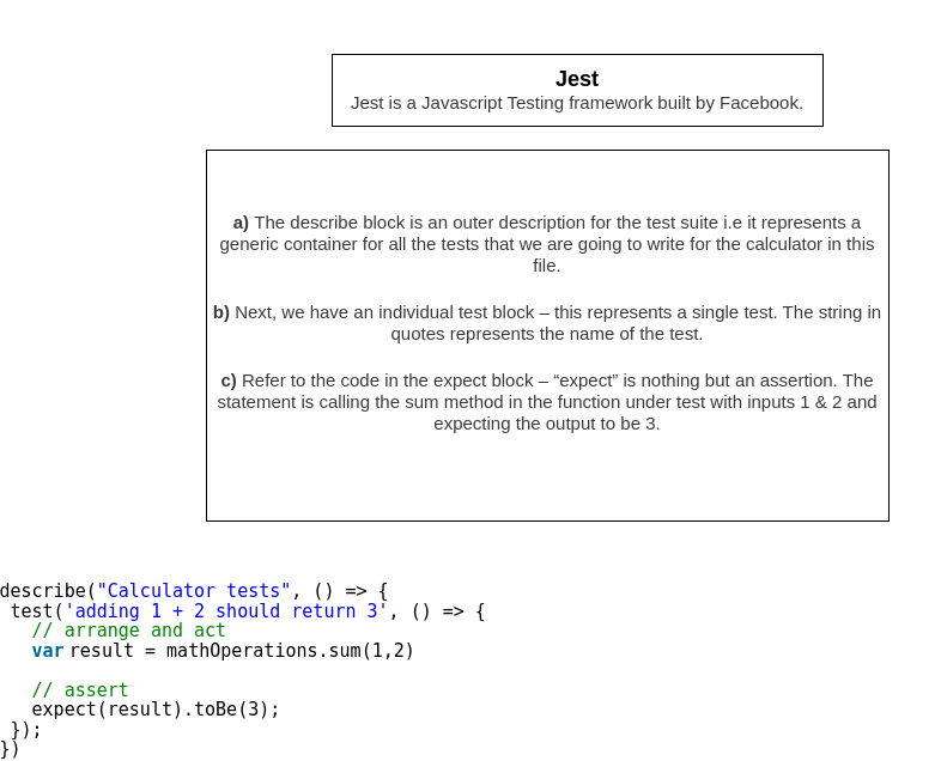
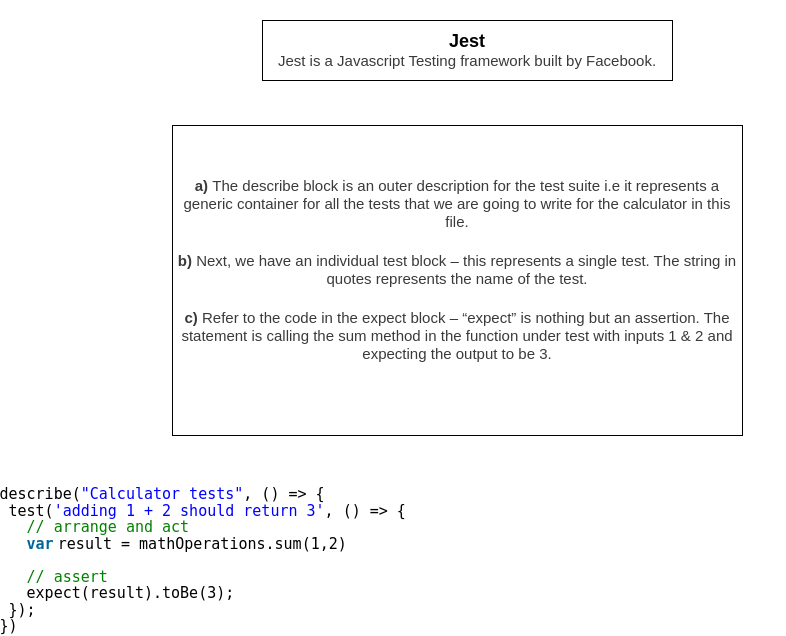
  <mxCell id="0" />
  <mxCell id="1" parent="0" />
- <mxCell id="2" value="&lt;font style=&quot;font-size: 18px&quot;&gt;&lt;b&gt;Jest&lt;/b&gt;&lt;/font&gt;&lt;br&gt;&lt;span style=&quot;color: rgb(58 , 58 , 58) ; font-family: &amp;#34;work sans&amp;#34; , sans-serif ; font-size: 15px ; background-color: rgb(255 , 255 , 255)&quot;&gt;Jest is a Javascript Testing framework built by Facebook.&lt;/span&gt;" style="rounded=0;whiteSpace=wrap;html=1;" parent="1" vertex="1"><mxGeometry x="125" y="45" width="410" height="60" as="geometry" /></mxCell>
+ <mxCell id="2" value="&lt;font style=&quot;font-size: 18px&quot;&gt;&lt;b&gt;Jest&lt;/b&gt;&lt;/font&gt;&lt;br&gt;&lt;span style=&quot;color: rgb(58 , 58 , 58) ; font-family: &amp;#34;work sans&amp;#34; , sans-serif ; font-size: 15px ; background-color: rgb(255 , 255 , 255)&quot;&gt;Jest is a Javascript Testing framework built by Facebook.&lt;/span&gt;" style="rounded=0;whiteSpace=wrap;html=1;" parent="1" vertex="1"><mxGeometry x="110" y="20" width="410" height="60" as="geometry" /></mxCell>
  <mxCell id="3" value="&lt;p style=&quot;font-size: 15px ; border: 0px ; margin: 0px 0px 1.4em ; padding: 0px ; color: rgb(58 , 58 , 58) ; font-family: &amp;#34;work sans&amp;#34; , sans-serif ; background-color: rgb(255 , 255 , 255)&quot;&gt;&lt;span style=&quot;border: 0px ; margin: 0px ; padding: 0px ; font-weight: 700&quot;&gt;a)&lt;/span&gt;&amp;nbsp;The describe block is an outer description for the test suite i.e it represents a generic container for all the tests that we are going to write for the calculator in this file.&lt;/p&gt;&lt;p style=&quot;font-size: 15px ; border: 0px ; margin: 0px 0px 1.4em ; padding: 0px ; color: rgb(58 , 58 , 58) ; font-family: &amp;#34;work sans&amp;#34; , sans-serif ; background-color: rgb(255 , 255 , 255)&quot;&gt;&lt;span style=&quot;border: 0px ; margin: 0px ; padding: 0px ; font-weight: 700&quot;&gt;b)&lt;/span&gt;&amp;nbsp;Next, we have an individual test block – this represents a single test. The string in quotes represents the name of the test.&lt;/p&gt;&lt;p style=&quot;font-size: 15px ; border: 0px ; margin: 0px 0px 1.4em ; padding: 0px ; color: rgb(58 , 58 , 58) ; font-family: &amp;#34;work sans&amp;#34; , sans-serif ; background-color: rgb(255 , 255 , 255)&quot;&gt;&lt;span style=&quot;border: 0px ; margin: 0px ; padding: 0px ; font-weight: 700&quot;&gt;c)&lt;/span&gt;&amp;nbsp;Refer to the code in the expect block – “expect” is nothing but an assertion. The statement is calling the sum method in the function under test with inputs 1 &amp;amp; 2 and expecting the output to be 3.&lt;/p&gt;" style="whiteSpace=wrap;html=1;" parent="1" vertex="1"><mxGeometry x="20" y="125" width="570" height="310" as="geometry" /></mxCell>
  <mxCell id="4" value="&lt;table border=&quot;0&quot; cellpadding=&quot;0&quot; cellspacing=&quot;0&quot; style=&quot;border-spacing: 0px ; width: 785.094px ; font-size: 15px ; color: rgb(58 , 58 , 58) ; border: 0px ; margin: 0px ; padding: 0px ; border-radius: 0px ; background: 0px 0px ; float: none ; height: auto ; line-height: 1.1em ; outline: 0px ; overflow: visible ; position: static ; text-align: left ; vertical-align: baseline ; box-sizing: content-box ; font-family: &amp;#34;monaco&amp;#34; , &amp;#34;consolas&amp;#34; , &amp;#34;bitstream vera sans mono&amp;#34; , &amp;#34;courier new&amp;#34; , &amp;#34;courier&amp;#34; , monospace &amp;#34;important&amp;#34; ; direction: ltr ; box-shadow: none ; table-layout: auto&quot;&gt;&lt;tbody style=&quot;border: 0px ; margin: 0px ; padding: 0px ; border-radius: 0px ; background: 0px 0px ; float: none ; height: auto ; line-height: 1.1em ; outline: 0px ; overflow: visible ; position: static ; vertical-align: baseline ; width: auto ; box-sizing: content-box ; font-size: 1em ; direction: ltr ; box-shadow: none&quot;&gt;&lt;tr style=&quot;border: 0px ; margin: 0px ; padding: 0px ; border-radius: 0px ; background: 0px 0px ; float: none ; height: auto ; line-height: 1.1em ; outline: 0px ; overflow: visible ; position: static ; vertical-align: baseline ; width: auto ; box-sizing: content-box ; font-size: 1em ; direction: ltr ; box-shadow: none&quot;&gt;&lt;td class=&quot;code&quot; style=&quot;width: 785.094px ; border: 0px ; margin: 0px ; padding: 0px ; border-radius: 0px ; background: 0px 0px ; float: none ; height: auto ; line-height: 1.1em ; outline: 0px ; overflow: visible ; position: static ; vertical-align: baseline ; box-sizing: content-box ; font-size: 1em ; direction: ltr ; box-shadow: none&quot;&gt;&lt;div class=&quot;container&quot; style=&quot;background-color: rgb(255 , 255 , 255) ; border: 0px ; margin: 0px ; padding: 0px ; border-radius: 0px ; background-position: 0px 0px ; float: none ; height: auto ; line-height: 1.1em ; outline: 0px ; overflow: visible ; position: relative ; vertical-align: baseline ; width: auto ; box-sizing: content-box ; font-size: 1em ; direction: ltr ; box-shadow: none&quot;&gt;&lt;div class=&quot;line number1 index0 alt2&quot; style=&quot;border: 0px ; margin: 0px ; padding: 0px 1em 0px 0px ; border-radius: 0px ; background-position: 0px 0px ; float: none ; height: auto ; line-height: 1.1em ; outline: 0px ; overflow: visible ; position: static ; vertical-align: baseline ; width: auto ; box-sizing: content-box ; font-size: 1em ; direction: ltr ; box-shadow: none&quot;&gt;&lt;code class=&quot;jscript plain&quot; style=&quot;font-stretch: normal ; border: 0px ; margin: 0px ; padding: 0px ; font-size: 1em ; line-height: 1.1em ; font-family: &amp;#34;monaco&amp;#34; , &amp;#34;consolas&amp;#34; , &amp;#34;bitstream vera sans mono&amp;#34; , &amp;#34;courier new&amp;#34; , &amp;#34;courier&amp;#34; , monospace &amp;#34;important&amp;#34; ; border-radius: 0px ; background: 0px 0px ; float: none ; height: auto ; outline: 0px ; overflow: visible ; position: static ; vertical-align: baseline ; width: auto ; box-sizing: content-box ; direction: ltr ; box-shadow: none ; display: inline ; color: rgb(0 , 0 , 0)&quot;&gt;describe(&lt;/code&gt;&lt;code class=&quot;jscript string&quot; style=&quot;font-stretch: normal ; border: 0px ; margin: 0px ; padding: 0px ; font-size: 1em ; line-height: 1.1em ; font-family: &amp;#34;monaco&amp;#34; , &amp;#34;consolas&amp;#34; , &amp;#34;bitstream vera sans mono&amp;#34; , &amp;#34;courier new&amp;#34; , &amp;#34;courier&amp;#34; , monospace &amp;#34;important&amp;#34; ; border-radius: 0px ; background: 0px 0px ; float: none ; height: auto ; outline: 0px ; overflow: visible ; position: static ; vertical-align: baseline ; width: auto ; box-sizing: content-box ; direction: ltr ; box-shadow: none ; display: inline ; color: blue&quot;&gt;&quot;Calculator tests&quot;&lt;/code&gt;&lt;code class=&quot;jscript plain&quot; style=&quot;font-stretch: normal ; border: 0px ; margin: 0px ; padding: 0px ; font-size: 1em ; line-height: 1.1em ; font-family: &amp;#34;monaco&amp;#34; , &amp;#34;consolas&amp;#34; , &amp;#34;bitstream vera sans mono&amp;#34; , &amp;#34;courier new&amp;#34; , &amp;#34;courier&amp;#34; , monospace &amp;#34;important&amp;#34; ; border-radius: 0px ; background: 0px 0px ; float: none ; height: auto ; outline: 0px ; overflow: visible ; position: static ; vertical-align: baseline ; width: auto ; box-sizing: content-box ; direction: ltr ; box-shadow: none ; display: inline ; color: rgb(0 , 0 , 0)&quot;&gt;, () =&amp;gt; {&lt;/code&gt;&lt;/div&gt;&lt;div class=&quot;line number2 index1 alt1&quot; style=&quot;border: 0px ; margin: 0px ; padding: 0px 1em 0px 0px ; border-radius: 0px ; background-position: 0px 0px ; float: none ; height: auto ; line-height: 1.1em ; outline: 0px ; overflow: visible ; position: static ; vertical-align: baseline ; width: auto ; box-sizing: content-box ; font-size: 1em ; direction: ltr ; box-shadow: none&quot;&gt;&lt;code class=&quot;jscript spaces&quot; style=&quot;font-stretch: normal ; border: 0px ; margin: 0px ; padding: 0px ; font-size: 1em ; line-height: 1.1em ; font-family: &amp;#34;monaco&amp;#34; , &amp;#34;consolas&amp;#34; , &amp;#34;bitstream vera sans mono&amp;#34; , &amp;#34;courier new&amp;#34; , &amp;#34;courier&amp;#34; , monospace &amp;#34;important&amp;#34; ; border-radius: 0px ; background: 0px 0px ; float: none ; height: auto ; outline: 0px ; overflow: visible ; position: static ; vertical-align: baseline ; width: auto ; box-sizing: content-box ; direction: ltr ; box-shadow: none ; display: inline&quot;&gt;&amp;nbsp;&lt;/code&gt;&lt;code class=&quot;jscript plain&quot; style=&quot;font-stretch: normal ; border: 0px ; margin: 0px ; padding: 0px ; font-size: 1em ; line-height: 1.1em ; font-family: &amp;#34;monaco&amp;#34; , &amp;#34;consolas&amp;#34; , &amp;#34;bitstream vera sans mono&amp;#34; , &amp;#34;courier new&amp;#34; , &amp;#34;courier&amp;#34; , monospace &amp;#34;important&amp;#34; ; border-radius: 0px ; background: 0px 0px ; float: none ; height: auto ; outline: 0px ; overflow: visible ; position: static ; vertical-align: baseline ; width: auto ; box-sizing: content-box ; direction: ltr ; box-shadow: none ; display: inline ; color: rgb(0 , 0 , 0)&quot;&gt;test(&lt;/code&gt;&lt;code class=&quot;jscript string&quot; style=&quot;font-stretch: normal ; border: 0px ; margin: 0px ; padding: 0px ; font-size: 1em ; line-height: 1.1em ; font-family: &amp;#34;monaco&amp;#34; , &amp;#34;consolas&amp;#34; , &amp;#34;bitstream vera sans mono&amp;#34; , &amp;#34;courier new&amp;#34; , &amp;#34;courier&amp;#34; , monospace &amp;#34;important&amp;#34; ; border-radius: 0px ; background: 0px 0px ; float: none ; height: auto ; outline: 0px ; overflow: visible ; position: static ; vertical-align: baseline ; width: auto ; box-sizing: content-box ; direction: ltr ; box-shadow: none ; display: inline ; color: blue&quot;&gt;'adding 1 + 2 should return 3'&lt;/code&gt;&lt;code class=&quot;jscript plain&quot; style=&quot;font-stretch: normal ; border: 0px ; margin: 0px ; padding: 0px ; font-size: 1em ; line-height: 1.1em ; font-family: &amp;#34;monaco&amp;#34; , &amp;#34;consolas&amp;#34; , &amp;#34;bitstream vera sans mono&amp;#34; , &amp;#34;courier new&amp;#34; , &amp;#34;courier&amp;#34; , monospace &amp;#34;important&amp;#34; ; border-radius: 0px ; background: 0px 0px ; float: none ; height: auto ; outline: 0px ; overflow: visible ; position: static ; vertical-align: baseline ; width: auto ; box-sizing: content-box ; direction: ltr ; box-shadow: none ; display: inline ; color: rgb(0 , 0 , 0)&quot;&gt;, () =&amp;gt; {&lt;/code&gt;&lt;/div&gt;&lt;div class=&quot;line number3 index2 alt2&quot; style=&quot;border: 0px ; margin: 0px ; padding: 0px 1em 0px 0px ; border-radius: 0px ; background-position: 0px 0px ; float: none ; height: auto ; line-height: 1.1em ; outline: 0px ; overflow: visible ; position: static ; vertical-align: baseline ; width: auto ; box-sizing: content-box ; font-size: 1em ; direction: ltr ; box-shadow: none&quot;&gt;&lt;code class=&quot;jscript spaces&quot; style=&quot;font-stretch: normal ; border: 0px ; margin: 0px ; padding: 0px ; font-size: 1em ; line-height: 1.1em ; font-family: &amp;#34;monaco&amp;#34; , &amp;#34;consolas&amp;#34; , &amp;#34;bitstream vera sans mono&amp;#34; , &amp;#34;courier new&amp;#34; , &amp;#34;courier&amp;#34; , monospace &amp;#34;important&amp;#34; ; border-radius: 0px ; background: 0px 0px ; float: none ; height: auto ; outline: 0px ; overflow: visible ; position: static ; vertical-align: baseline ; width: auto ; box-sizing: content-box ; direction: ltr ; box-shadow: none ; display: inline&quot;&gt;&amp;nbsp;&amp;nbsp;&amp;nbsp;&lt;/code&gt;&lt;code class=&quot;jscript comments&quot; style=&quot;font-stretch: normal ; border: 0px ; margin: 0px ; padding: 0px ; font-size: 1em ; line-height: 1.1em ; font-family: &amp;#34;monaco&amp;#34; , &amp;#34;consolas&amp;#34; , &amp;#34;bitstream vera sans mono&amp;#34; , &amp;#34;courier new&amp;#34; , &amp;#34;courier&amp;#34; , monospace &amp;#34;important&amp;#34; ; border-radius: 0px ; background: 0px 0px ; float: none ; height: auto ; outline: 0px ; overflow: visible ; position: static ; vertical-align: baseline ; width: auto ; box-sizing: content-box ; direction: ltr ; box-shadow: none ; display: inline ; color: rgb(0 , 130 , 0)&quot;&gt;// arrange and act&lt;/code&gt;&lt;/div&gt;&lt;div class=&quot;line number4 index3 alt1&quot; style=&quot;border: 0px ; margin: 0px ; padding: 0px 1em 0px 0px ; border-radius: 0px ; background-position: 0px 0px ; float: none ; height: auto ; line-height: 1.1em ; outline: 0px ; overflow: visible ; position: static ; vertical-align: baseline ; width: auto ; box-sizing: content-box ; font-size: 1em ; direction: ltr ; box-shadow: none&quot;&gt;&lt;code class=&quot;jscript spaces&quot; style=&quot;font-stretch: normal ; border: 0px ; margin: 0px ; padding: 0px ; font-size: 1em ; line-height: 1.1em ; font-family: &amp;#34;monaco&amp;#34; , &amp;#34;consolas&amp;#34; , &amp;#34;bitstream vera sans mono&amp;#34; , &amp;#34;courier new&amp;#34; , &amp;#34;courier&amp;#34; , monospace &amp;#34;important&amp;#34; ; border-radius: 0px ; background: 0px 0px ; float: none ; height: auto ; outline: 0px ; overflow: visible ; position: static ; vertical-align: baseline ; width: auto ; box-sizing: content-box ; direction: ltr ; box-shadow: none ; display: inline&quot;&gt;&amp;nbsp;&amp;nbsp;&amp;nbsp;&lt;/code&gt;&lt;code class=&quot;jscript keyword&quot; style=&quot;font-stretch: normal ; border: 0px ; margin: 0px ; padding: 0px ; font-weight: 700 ; font-size: 1em ; line-height: 1.1em ; font-family: &amp;#34;monaco&amp;#34; , &amp;#34;consolas&amp;#34; , &amp;#34;bitstream vera sans mono&amp;#34; , &amp;#34;courier new&amp;#34; , &amp;#34;courier&amp;#34; , monospace &amp;#34;important&amp;#34; ; border-radius: 0px ; background: 0px 0px ; float: none ; height: auto ; outline: 0px ; overflow: visible ; position: static ; vertical-align: baseline ; width: auto ; box-sizing: content-box ; direction: ltr ; box-shadow: none ; display: inline ; color: rgb(0 , 102 , 153)&quot;&gt;var&lt;/code&gt; &lt;code class=&quot;jscript plain&quot; style=&quot;font-stretch: normal ; border: 0px ; margin: 0px ; padding: 0px ; font-size: 1em ; line-height: 1.1em ; font-family: &amp;#34;monaco&amp;#34; , &amp;#34;consolas&amp;#34; , &amp;#34;bitstream vera sans mono&amp;#34; , &amp;#34;courier new&amp;#34; , &amp;#34;courier&amp;#34; , monospace &amp;#34;important&amp;#34; ; border-radius: 0px ; background: 0px 0px ; float: none ; height: auto ; outline: 0px ; overflow: visible ; position: static ; vertical-align: baseline ; width: auto ; box-sizing: content-box ; direction: ltr ; box-shadow: none ; display: inline ; color: rgb(0 , 0 , 0)&quot;&gt;result = mathOperations.sum(1,2)&lt;/code&gt;&lt;/div&gt;&lt;div class=&quot;line number5 index4 alt2&quot; style=&quot;border: 0px ; margin: 0px ; padding: 0px 1em 0px 0px ; border-radius: 0px ; background-position: 0px 0px ; float: none ; height: auto ; line-height: 1.1em ; outline: 0px ; overflow: visible ; position: static ; vertical-align: baseline ; width: auto ; box-sizing: content-box ; font-size: 1em ; direction: ltr ; box-shadow: none&quot;&gt;&amp;nbsp;&lt;/div&gt;&lt;div class=&quot;line number6 index5 alt1&quot; style=&quot;border: 0px ; margin: 0px ; padding: 0px 1em 0px 0px ; border-radius: 0px ; background-position: 0px 0px ; float: none ; height: auto ; line-height: 1.1em ; outline: 0px ; overflow: visible ; position: static ; vertical-align: baseline ; width: auto ; box-sizing: content-box ; font-size: 1em ; direction: ltr ; box-shadow: none&quot;&gt;&lt;code class=&quot;jscript spaces&quot; style=&quot;font-stretch: normal ; border: 0px ; margin: 0px ; padding: 0px ; font-size: 1em ; line-height: 1.1em ; font-family: &amp;#34;monaco&amp;#34; , &amp;#34;consolas&amp;#34; , &amp;#34;bitstream vera sans mono&amp;#34; , &amp;#34;courier new&amp;#34; , &amp;#34;courier&amp;#34; , monospace &amp;#34;important&amp;#34; ; border-radius: 0px ; background: 0px 0px ; float: none ; height: auto ; outline: 0px ; overflow: visible ; position: static ; vertical-align: baseline ; width: auto ; box-sizing: content-box ; direction: ltr ; box-shadow: none ; display: inline&quot;&gt;&amp;nbsp;&amp;nbsp;&amp;nbsp;&lt;/code&gt;&lt;code class=&quot;jscript comments&quot; style=&quot;font-stretch: normal ; border: 0px ; margin: 0px ; padding: 0px ; font-size: 1em ; line-height: 1.1em ; font-family: &amp;#34;monaco&amp;#34; , &amp;#34;consolas&amp;#34; , &amp;#34;bitstream vera sans mono&amp;#34; , &amp;#34;courier new&amp;#34; , &amp;#34;courier&amp;#34; , monospace &amp;#34;important&amp;#34; ; border-radius: 0px ; background: 0px 0px ; float: none ; height: auto ; outline: 0px ; overflow: visible ; position: static ; vertical-align: baseline ; width: auto ; box-sizing: content-box ; direction: ltr ; box-shadow: none ; display: inline ; color: rgb(0 , 130 , 0)&quot;&gt;// assert&lt;/code&gt;&lt;/div&gt;&lt;div class=&quot;line number7 index6 alt2&quot; style=&quot;border: 0px ; margin: 0px ; padding: 0px 1em 0px 0px ; border-radius: 0px ; background-position: 0px 0px ; float: none ; height: auto ; line-height: 1.1em ; outline: 0px ; overflow: visible ; position: static ; vertical-align: baseline ; width: auto ; box-sizing: content-box ; font-size: 1em ; direction: ltr ; box-shadow: none&quot;&gt;&lt;code class=&quot;jscript spaces&quot; style=&quot;font-stretch: normal ; border: 0px ; margin: 0px ; padding: 0px ; font-size: 1em ; line-height: 1.1em ; font-family: &amp;#34;monaco&amp;#34; , &amp;#34;consolas&amp;#34; , &amp;#34;bitstream vera sans mono&amp;#34; , &amp;#34;courier new&amp;#34; , &amp;#34;courier&amp;#34; , monospace &amp;#34;important&amp;#34; ; border-radius: 0px ; background: 0px 0px ; float: none ; height: auto ; outline: 0px ; overflow: visible ; position: static ; vertical-align: baseline ; width: auto ; box-sizing: content-box ; direction: ltr ; box-shadow: none ; display: inline&quot;&gt;&amp;nbsp;&amp;nbsp;&amp;nbsp;&lt;/code&gt;&lt;code class=&quot;jscript plain&quot; style=&quot;font-stretch: normal ; border: 0px ; margin: 0px ; padding: 0px ; font-size: 1em ; line-height: 1.1em ; font-family: &amp;#34;monaco&amp;#34; , &amp;#34;consolas&amp;#34; , &amp;#34;bitstream vera sans mono&amp;#34; , &amp;#34;courier new&amp;#34; , &amp;#34;courier&amp;#34; , monospace &amp;#34;important&amp;#34; ; border-radius: 0px ; background: 0px 0px ; float: none ; height: auto ; outline: 0px ; overflow: visible ; position: static ; vertical-align: baseline ; width: auto ; box-sizing: content-box ; direction: ltr ; box-shadow: none ; display: inline ; color: rgb(0 , 0 , 0)&quot;&gt;expect(result).toBe(3);&lt;/code&gt;&lt;/div&gt;&lt;div class=&quot;line number8 index7 alt1&quot; style=&quot;border: 0px ; margin: 0px ; padding: 0px 1em 0px 0px ; border-radius: 0px ; background-position: 0px 0px ; float: none ; height: auto ; line-height: 1.1em ; outline: 0px ; overflow: visible ; position: static ; vertical-align: baseline ; width: auto ; box-sizing: content-box ; font-size: 1em ; direction: ltr ; box-shadow: none&quot;&gt;&lt;code class=&quot;jscript spaces&quot; style=&quot;font-stretch: normal ; border: 0px ; margin: 0px ; padding: 0px ; font-size: 1em ; line-height: 1.1em ; font-family: &amp;#34;monaco&amp;#34; , &amp;#34;consolas&amp;#34; , &amp;#34;bitstream vera sans mono&amp;#34; , &amp;#34;courier new&amp;#34; , &amp;#34;courier&amp;#34; , monospace &amp;#34;important&amp;#34; ; border-radius: 0px ; background: 0px 0px ; float: none ; height: auto ; outline: 0px ; overflow: visible ; position: static ; vertical-align: baseline ; width: auto ; box-sizing: content-box ; direction: ltr ; box-shadow: none ; display: inline&quot;&gt;&amp;nbsp;&lt;/code&gt;&lt;code class=&quot;jscript plain&quot; style=&quot;font-stretch: normal ; border: 0px ; margin: 0px ; padding: 0px ; font-size: 1em ; line-height: 1.1em ; font-family: &amp;#34;monaco&amp;#34; , &amp;#34;consolas&amp;#34; , &amp;#34;bitstream vera sans mono&amp;#34; , &amp;#34;courier new&amp;#34; , &amp;#34;courier&amp;#34; , monospace &amp;#34;important&amp;#34; ; border-radius: 0px ; background: 0px 0px ; float: none ; height: auto ; outline: 0px ; overflow: visible ; position: static ; vertical-align: baseline ; width: auto ; box-sizing: content-box ; direction: ltr ; box-shadow: none ; display: inline ; color: rgb(0 , 0 , 0)&quot;&gt;});&lt;/code&gt;&lt;/div&gt;&lt;div class=&quot;line number9 index8 alt2&quot; style=&quot;border: 0px ; margin: 0px ; padding: 0px 1em 0px 0px ; border-radius: 0px ; background-position: 0px 0px ; float: none ; height: auto ; line-height: 1.1em ; outline: 0px ; overflow: visible ; position: static ; vertical-align: baseline ; width: auto ; box-sizing: content-box ; font-size: 1em ; direction: ltr ; box-shadow: none&quot;&gt;&lt;code class=&quot;jscript plain&quot; style=&quot;font-stretch: normal ; border: 0px ; margin: 0px ; padding: 0px ; font-size: 1em ; line-height: 1.1em ; font-family: &amp;#34;monaco&amp;#34; , &amp;#34;consolas&amp;#34; , &amp;#34;bitstream vera sans mono&amp;#34; , &amp;#34;courier new&amp;#34; , &amp;#34;courier&amp;#34; , monospace &amp;#34;important&amp;#34; ; border-radius: 0px ; background: 0px 0px ; float: none ; height: auto ; outline: 0px ; overflow: visible ; position: static ; vertical-align: baseline ; width: auto ; box-sizing: content-box ; direction: ltr ; box-shadow: none ; display: inline ; color: rgb(0 , 0 , 0)&quot;&gt;})&lt;/code&gt;&lt;/div&gt;&lt;/div&gt;&lt;/td&gt;&lt;/tr&gt;&lt;/tbody&gt;&lt;/table&gt;" style="whiteSpace=wrap;html=1;" parent="1" vertex="1"><mxGeometry x="180" y="530" width="120" height="60" as="geometry" /></mxCell>
